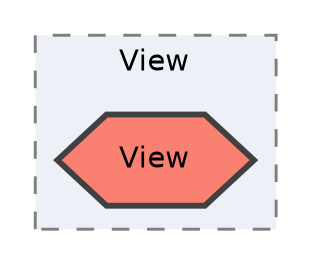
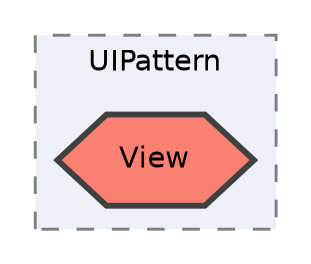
  digraph {
    compound=true
    n1 [color=grey25 fillcolor=salmon fontname=Helvetica fontsize=10 height=0.2 label=View shape=hexagon style="filled,bold" width=0.4]
    subgraph cluster_1 {
      bgcolor="#edf0f7"
      fontname=Helvetica
      fontsize=10
-     label=View
+     label=UIPattern
      pencolor=grey50
      style="filled,dashed"
      n1
    }
  }
